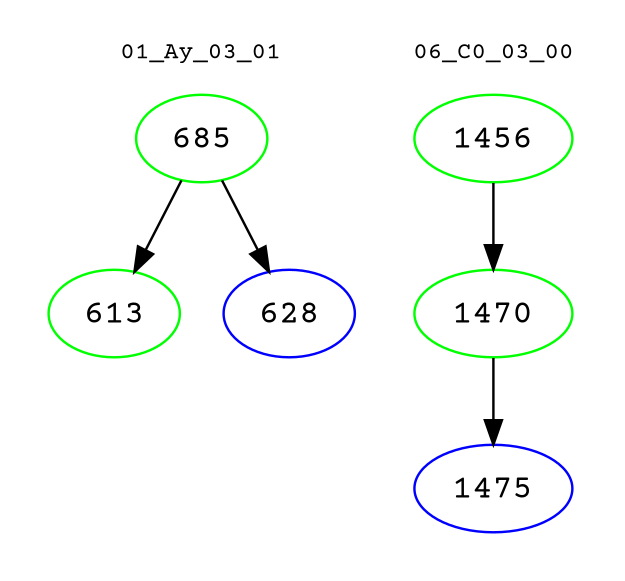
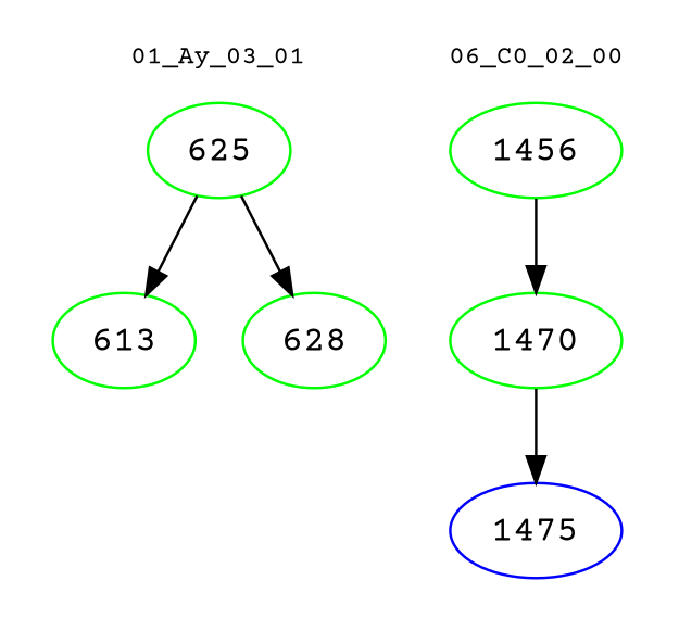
  digraph {
    fontname="Courier Prime"
    node [color=green fontname="Courier Prime"]
    edge [color=black fontname="Courier Prime"]
-   n1 [label=685]
+   n1 [label=625]
    n2 [label=613]
-   n3 [color=blue label=628]
+   n3 [label=628]
    n4 [label=1470]
    n5 [label=1456]
    n6 [color=blue label=1475]
    subgraph cluster_1 {
      color=white
      fontsize=10
      label="01_Ay_03_01"
      n1
      n2
      n3
    }
    subgraph cluster_2 {
      color=white
      fontsize=10
-     label="06_C0_03_00"
+     label="06_C0_02_00"
      n4
      n5
      n6
    }
    n1 -> n2
    n1 -> n3
    n4 -> n6
    n5 -> n4
  }
